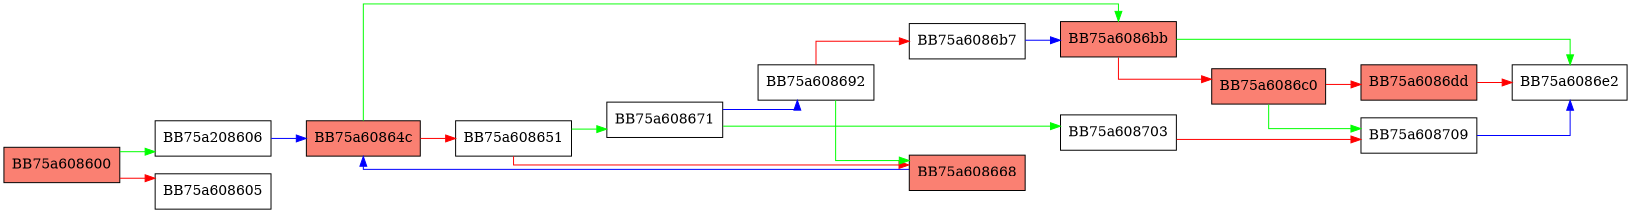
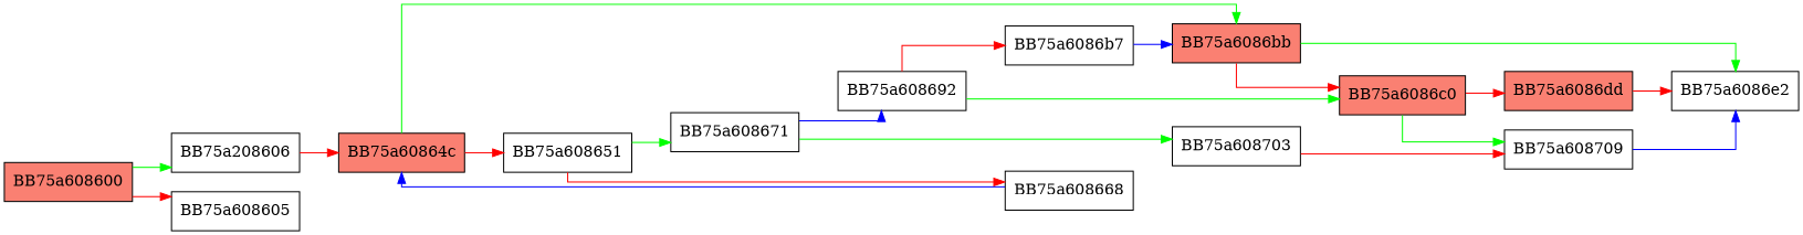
  digraph {
    rankdir=LR
    splines=ortho
    node [fillcolor=white shape=box style=filled]
    edge [color=red]
    BB75a608600 [fillcolor=salmon]
    n2 [label=BB75a208606]
    BB75a608605
    BB75a60864c [fillcolor=salmon]
    BB75a6086bb [fillcolor=salmon]
    BB75a608651
    BB75a6086e2
    BB75a6086c0 [fillcolor=salmon]
    BB75a608671
-   BB75a608668 [fillcolor=salmon]
+   BB75a608668
    BB75a608709
    BB75a6086dd [fillcolor=salmon]
    BB75a608703
    BB75a608692
    BB75a6086b7
    BB75a608600 -> n2 [color=green]
    BB75a608600 -> BB75a608605
-   n2 -> BB75a60864c [color=blue]
+   n2 -> BB75a60864c
    BB75a60864c -> BB75a6086bb [color=green]
    BB75a60864c -> BB75a608651
    BB75a6086bb -> BB75a6086e2 [color=green]
    BB75a6086bb -> BB75a6086c0
    BB75a608651 -> BB75a608671 [color=green]
    BB75a608651 -> BB75a608668
    BB75a6086c0 -> BB75a608709 [color=green]
    BB75a6086c0 -> BB75a6086dd
    BB75a608671 -> BB75a608703 [color=green]
    BB75a608671 -> BB75a608692 [color=blue]
    BB75a608668 -> BB75a60864c [color=blue]
    BB75a608709 -> BB75a6086e2 [color=blue]
    BB75a6086dd -> BB75a6086e2
    BB75a608703 -> BB75a608709
-   BB75a608692 -> BB75a608668 [color=green]
+   BB75a608692 -> BB75a6086c0 [color=green]
    BB75a608692 -> BB75a6086b7
    BB75a6086b7 -> BB75a6086bb [color=blue]
  }
